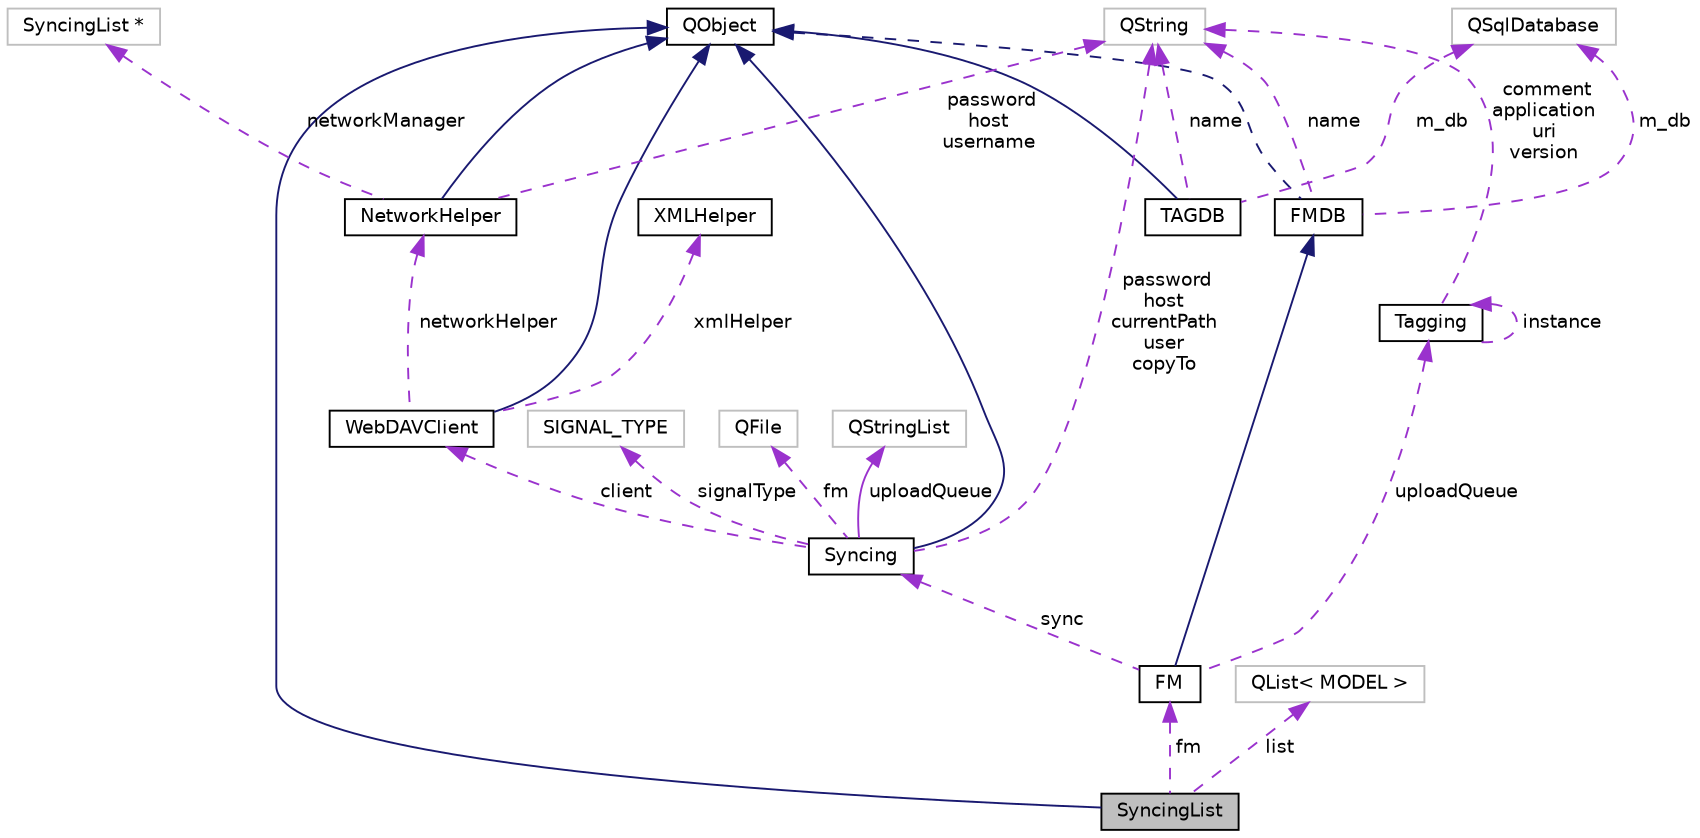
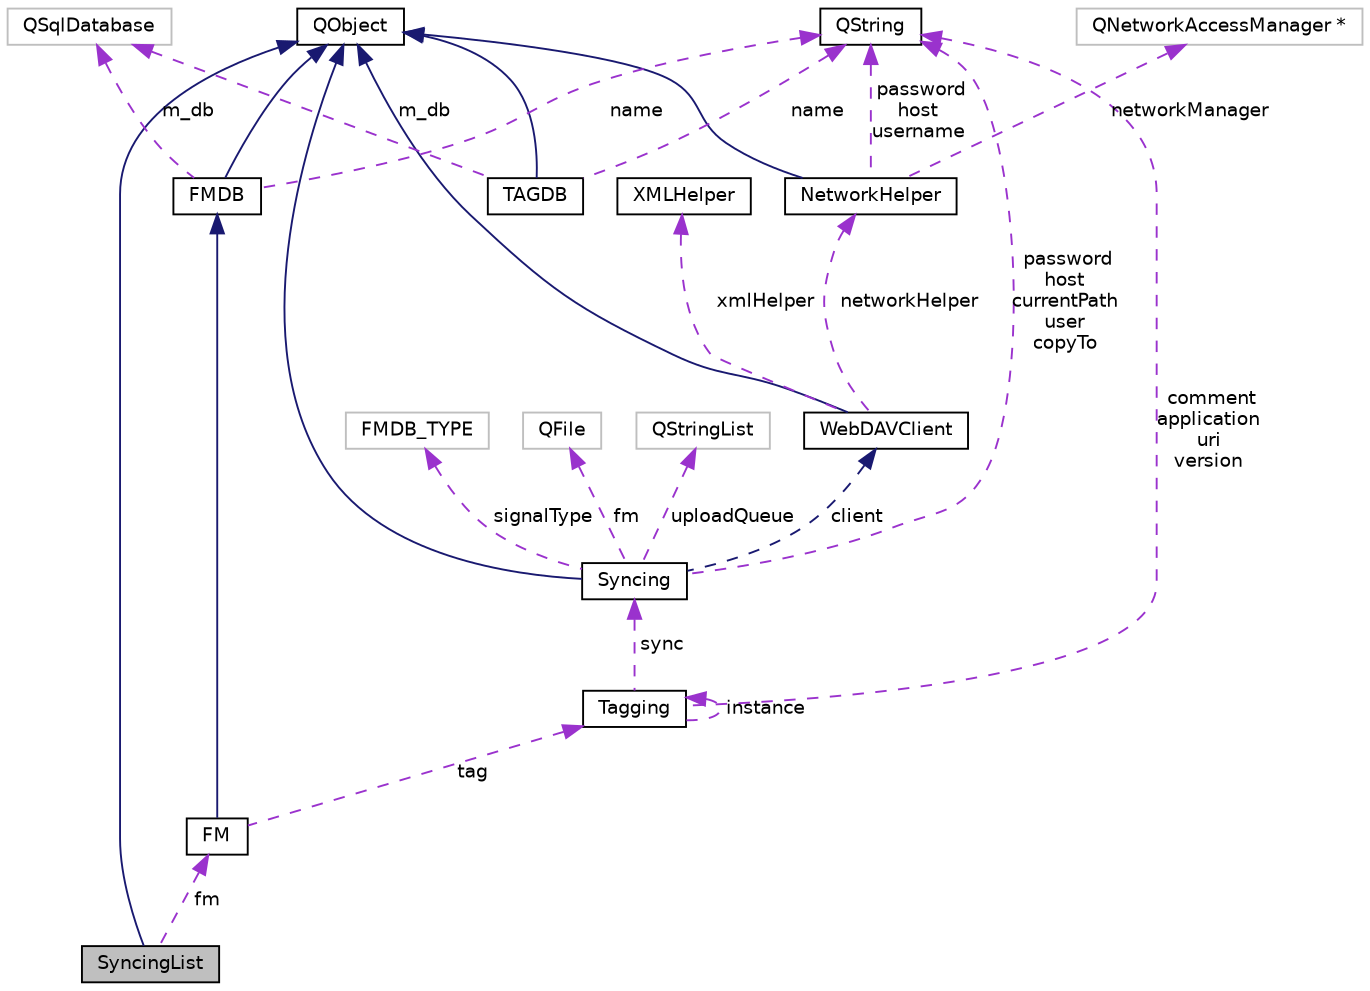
  digraph {
    node [color=black fillcolor=white fontname=Helvetica fontsize=10 shape=record style=filled]
    edge [color=darkorchid3 dir=back fontname=Helvetica fontsize=10 labelfontname=Helvetica labelfontsize=10 style=dashed]
    n1 [fillcolor=grey75 fontcolor=black height=0.2 label=SyncingList width=0.4]
    n2 [height=0.2 label=QObject width=0.4]
    n3 [height=0.2 label=FMDB width=0.4]
    n4 [height=0.2 label=TAGDB width=0.4]
    n5 [height=0.2 label=Syncing width=0.4]
    n6 [height=0.2 label=WebDAVClient width=0.4]
    n7 [height=0.2 label=NetworkHelper width=0.4]
    n8 [height=0.2 label=FM width=0.4]
-   n9 [color=grey75 height=0.2 label=QString width=0.4]
+   n9 [height=0.2 label=QString width=0.4]
    n10 [height=0.2 label=Tagging width=0.4]
    n11 [color=grey75 height=0.2 label=QSqlDatabase width=0.4]
-   n12 [color=grey75 height=0.2 label=SIGNAL_TYPE width=0.4]
+   n12 [color=grey75 height=0.2 label=FMDB_TYPE width=0.4]
    n13 [color=grey75 height=0.2 label=QFile width=0.4]
    n14 [height=0.2 label=XMLHelper width=0.4]
-   n15 [color=grey75 height=0.2 label="SyncingList *" width=0.4]
+   n15 [color=grey75 height=0.2 label="QNetworkAccessManager *" width=0.4]
    n16 [color=grey75 height=0.2 label=QStringList width=0.4]
-   n17 [color=grey75 height=0.2 label="QList\< MODEL \>" width=0.4]
    n2 -> n1 [color=midnightblue style=solid]
-   n2 -> n3 [color=midnightblue]
+   n2 -> n3 [color=midnightblue style=solid]
    n2 -> n4 [color=midnightblue style=solid]
    n2 -> n5 [color=midnightblue style=solid]
    n2 -> n6 [color=midnightblue style=solid]
    n2 -> n7 [color=midnightblue style=solid]
    n3 -> n8 [color=midnightblue style=solid]
-   n5 -> n8 [label=" sync"]
-   n6 -> n5 [label=" client"]
+   n5 -> n10 [label=" sync"]
+   n6 -> n5 [color=midnightblue label=" client"]
    n7 -> n6 [label=" networkHelper"]
    n8 -> n1 [label=" fm"]
    n9 -> n3 [label=" name"]
    n9 -> n4 [label=" name"]
    n9 -> n5 [label=" password\nhost\ncurrentPath\nuser\ncopyTo"]
    n9 -> n7 [label=" password\nhost\nusername"]
    n9 -> n10 [label=" comment\napplication\nuri\nversion"]
-   n10 -> n8 [label=" uploadQueue"]
+   n10 -> n8 [label=" tag"]
    n10 -> n10 [label=" instance"]
    n11 -> n3 [label=" m_db"]
    n11 -> n4 [label=" m_db"]
    n12 -> n5 [label=" signalType"]
    n13 -> n5 [label=" fm"]
    n14 -> n6 [label=" xmlHelper"]
    n15 -> n7 [label=" networkManager"]
-   n16 -> n5 [label=" uploadQueue" style=solid]
-   n17 -> n1 [label=" list"]
+   n16 -> n5 [label=" uploadQueue"]
  }
